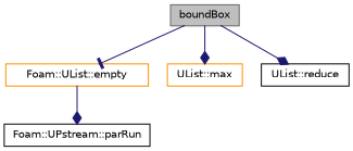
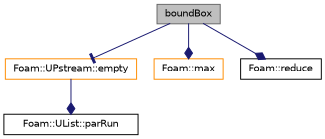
  digraph {
    fontname="DejaVu Sans"
    rankdir=TB
    node [color=darkorange fontname="DejaVu Sans" fontsize=10 shape=record]
    edge [arrowhead=diamond color=midnightblue fontname="DejaVu Sans" fontsize=10 labelfontname=FreeSans labelfontsize=10 style=solid]
    n1 [color=gray40 fillcolor=grey75 fontcolor=black height=0.2 label=boundBox style=filled width=0.4]
-   n2 [height=0.2 label="Foam::UList::empty" width=0.4]
-   n3 [height=0.2 label="UList::max" width=0.4]
-   n4 [color=black height=0.2 label="UList::reduce" width=0.4]
-   n5 [color=black height=0.2 label="Foam::UPstream::parRun" width=0.4]
+   n2 [height=0.2 label="Foam::UPstream::empty" width=0.4]
+   n3 [height=0.2 label="Foam::max" width=0.4]
+   n4 [color=black height=0.2 label="Foam::reduce" width=0.4]
+   n5 [color=black height=0.2 label="Foam::UList::parRun" width=0.4]
    n1 -> n2 [arrowhead=tee]
    n1 -> n3
    n1 -> n4
    n2 -> n5
  }
